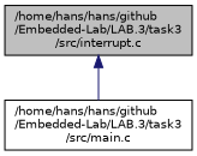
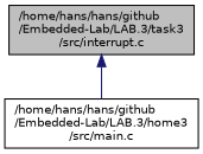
  digraph {
    node [color=black fontname=Helvetica fontsize=10 shape=record style=filled]
    n1 [fillcolor=grey75 fontcolor=black height=0.2 label="/home/hans/hans/github\l/Embedded-Lab/LAB.3/task3\l/src/interrupt.c" width=0.4]
-   n2 [fillcolor=white height=0.2 label="/home/hans/hans/github\l/Embedded-Lab/LAB.3/task3\l/src/main.c" width=0.4]
+   n2 [fillcolor=white height=0.2 label="/home/hans/hans/github\l/Embedded-Lab/LAB.3/home3\l/src/main.c" width=0.4]
    n1 -> n2 [color=midnightblue dir=back fontname=Helvetica fontsize=10 labelfontname=Helvetica labelfontsize=10 style=solid]
  }
